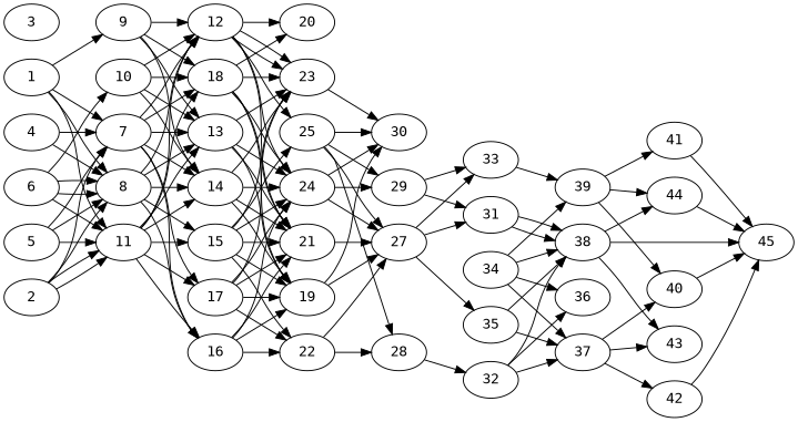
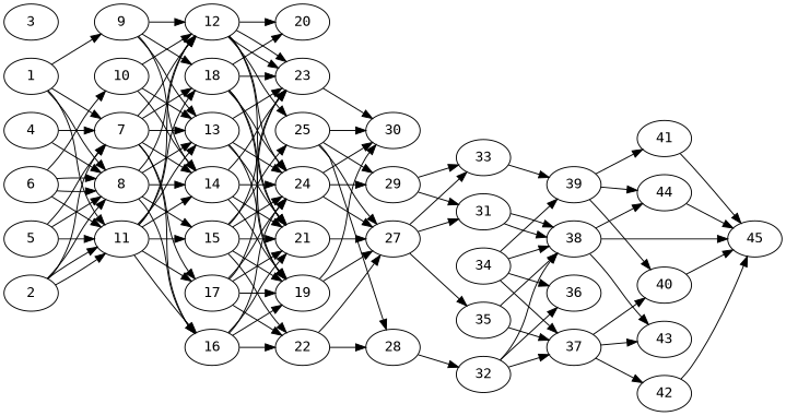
  digraph {
    fontname="DejaVu Sans Mono"
    rankdir=LR
    node [alpha=0.04 fontname="DejaVu Sans Mono"]
    edge [fontname="DejaVu Sans Mono"]
    1 [alpha=0.20 expect_size=25955328]
    7 [alpha=0.03 expect_size=40184832]
    8 [alpha=0.10 expect_size=46393344]
    9 [alpha=0.19 expect_size=38994944]
    11 [alpha=0.06 expect_size=32602112]
    12 [alpha=0.08 expect_size=31652864]
    13 [alpha=0.13 expect_size=33197056]
    14 [alpha=0.12 expect_size=16498688]
    16 [alpha=0.01 expect_size=26534912]
    17 [alpha=0.07 expect_size=11276288]
    18 [expect_size=19381248]
    15 [alpha=0.11 expect_size=42749952]
    20 [alpha=0.13 expect_size=41167872]
    21 [alpha=0.18 expect_size=12950528]
    23 [alpha=0.17 expect_size=47597568]
    24 [alpha=0.20 expect_size=30970880]
    25 [alpha=0.14 expect_size=11835392]
    19 [alpha=0.17 expect_size=44071936]
    22 [alpha=0.06 expect_size=28254208]
    2 [alpha=0.01 expect_size=15269888]
    3 [alpha=0.13 expect_size=10490880]
    4 [alpha=0.11 expect_size=32612352]
    5 [alpha=0.13 expect_size=33037312]
    6 [alpha=0.14 expect_size=25759744]
    10 [alpha=0.08 expect_size=50327552]
    27 [alpha=0.15 expect_size=40192000]
    30 [alpha=0.09 expect_size=12559360]
    29 [alpha=0.20 expect_size=18533376]
    28 [alpha=0.10 expect_size=8692736]
    31 [alpha=0.09 expect_size=43607040]
    33 [expect_size=5819392]
    35 [alpha=0.16 expect_size=46267392]
    32 [alpha=0.00 expect_size=38018048]
    38 [alpha=0.06 expect_size=14188544]
    39 [expect_size=38512640]
    37 [expect_size=25908224]
    34 [alpha=0.12 expect_size=46631936]
    36 [alpha=0.09 expect_size=32520192]
    43 [expect_size=33118208]
    44 [alpha=0.19 expect_size=41827328]
    45 [alpha=0.17 expect_size=22469632]
    40 [alpha=0.17 expect_size=38260736]
    42 [alpha=0.00 expect_size=32271360]
    41 [alpha=0.14 expect_size=11331584]
    1 -> 7
    1 -> 8
    1 -> 9
    1 -> 11
    7 -> 12
    7 -> 13
    7 -> 14
    7 -> 16
    7 -> 17
    7 -> 18
    8 -> 12
    8 -> 13
    8 -> 14
    8 -> 16
    8 -> 15
    9 -> 12
    9 -> 13
    9 -> 14
    9 -> 18
    11 -> 12
    11 -> 13
    11 -> 14
    11 -> 16
    11 -> 17
    11 -> 18
    11 -> 15
    12 -> 20
    12 -> 21
    12 -> 23
    12 -> 23
    12 -> 24
    12 -> 25
    13 -> 21
    13 -> 23
    13 -> 24
    13 -> 19
    14 -> 21
    14 -> 23
    14 -> 24
    14 -> 19
    16 -> 21
    16 -> 24
    16 -> 19
    16 -> 22
    17 -> 21
    17 -> 23
    17 -> 24
    17 -> 19
    17 -> 22
    18 -> 20
    18 -> 21
    18 -> 23
    18 -> 24
    18 -> 19
    15 -> 21
    15 -> 23
    15 -> 24
    15 -> 25
    15 -> 19
    15 -> 22
    21 -> 27
    23 -> 30
    24 -> 27
    24 -> 30
    24 -> 29
    25 -> 27
    25 -> 30
    25 -> 29
    25 -> 28
    19 -> 27
    19 -> 30
    22 -> 27
    22 -> 28
    2 -> 7
    2 -> 8
    2 -> 11
    2 -> 11
    4 -> 7
    4 -> 8
    5 -> 7
    5 -> 8
    5 -> 11
    6 -> 8
    6 -> 8
    6 -> 11
    6 -> 10
    10 -> 12
    10 -> 13
    10 -> 14
-   10 -> 18
    27 -> 31
    27 -> 33
    27 -> 35
    29 -> 31
    29 -> 33
    28 -> 32
    31 -> 38
    31 -> 38
    33 -> 39
    35 -> 38
    35 -> 37
    32 -> 38
    32 -> 37
    32 -> 36
    38 -> 43
    38 -> 44
    38 -> 45
    39 -> 44
    39 -> 40
    39 -> 41
    37 -> 43
    37 -> 40
    37 -> 42
    34 -> 38
    34 -> 39
    34 -> 37
    34 -> 36
    44 -> 45
    40 -> 45
    42 -> 45
    41 -> 45
  }
